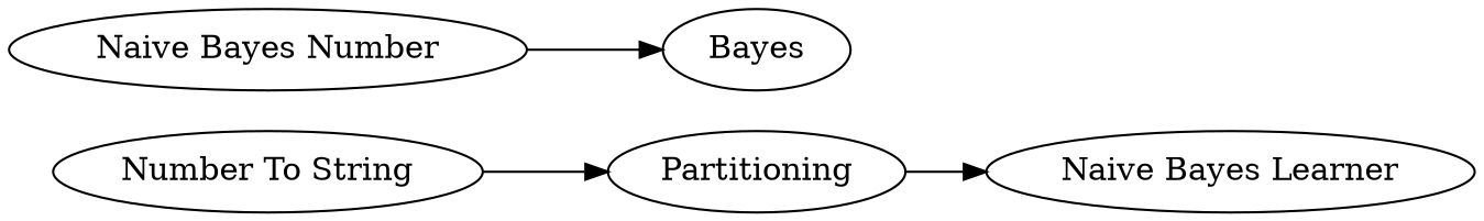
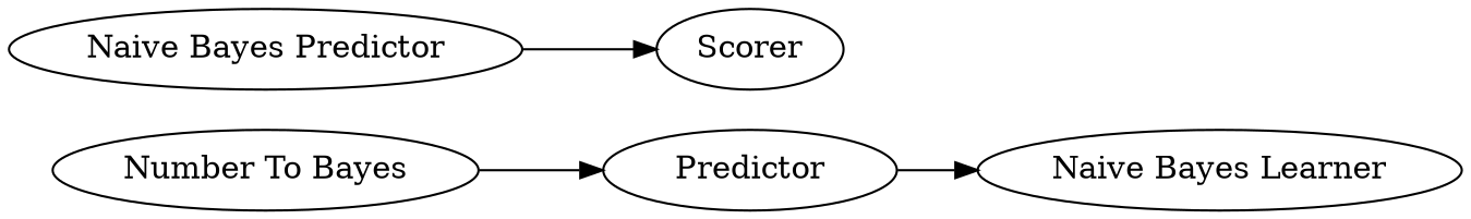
  digraph {
    rankdir=LR
-   n1 [label="Number To String"]
-   n2 [label=Partitioning]
+   n1 [label="Number To Bayes"]
+   n2 [label=Predictor]
    n3 [label="Naive Bayes Learner"]
-   n4 [label="Naive Bayes Number"]
-   n5 [label=Bayes]
+   n4 [label="Naive Bayes Predictor"]
+   n5 [label=Scorer]
    n1 -> n2
    n2 -> n3
    n4 -> n5
  }
